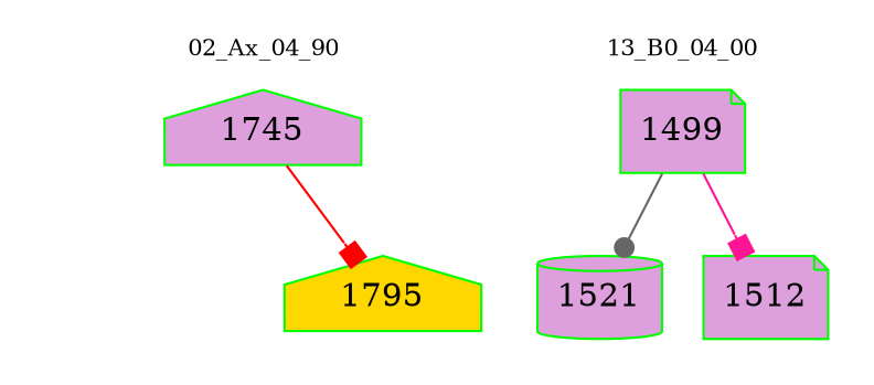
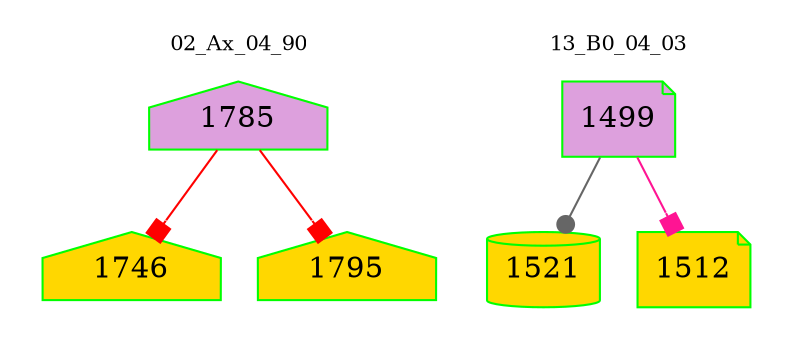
  digraph {
    node [color=green fillcolor=plum shape=house style=filled]
    edge [arrowhead=box color=red]
-   n1 [label=1745]
+   n1 [label=1785]
+   n2 [fillcolor=gold label=1746]
    n3 [fillcolor=gold label=1795]
    n4 [label=1499 shape=note]
-   n5 [label=1521 shape=cylinder]
-   n6 [label=1512 shape=note]
+   n5 [fillcolor=gold label=1521 shape=cylinder]
+   n6 [fillcolor=gold label=1512 shape=note]
    subgraph cluster_1 {
      color=white
      fontsize=10
      label="02_Ax_04_90"
      n1
+     n2
      n3
    }
    subgraph cluster_2 {
      color=white
      fontsize=10
-     label="13_B0_04_00"
+     label="13_B0_04_03"
      n4
      n5
      n6
    }
+   n1 -> n2
    n1 -> n3
    n4 -> n5 [arrowhead=dot color=gray40]
    n4 -> n6 [color=deeppink]
  }
